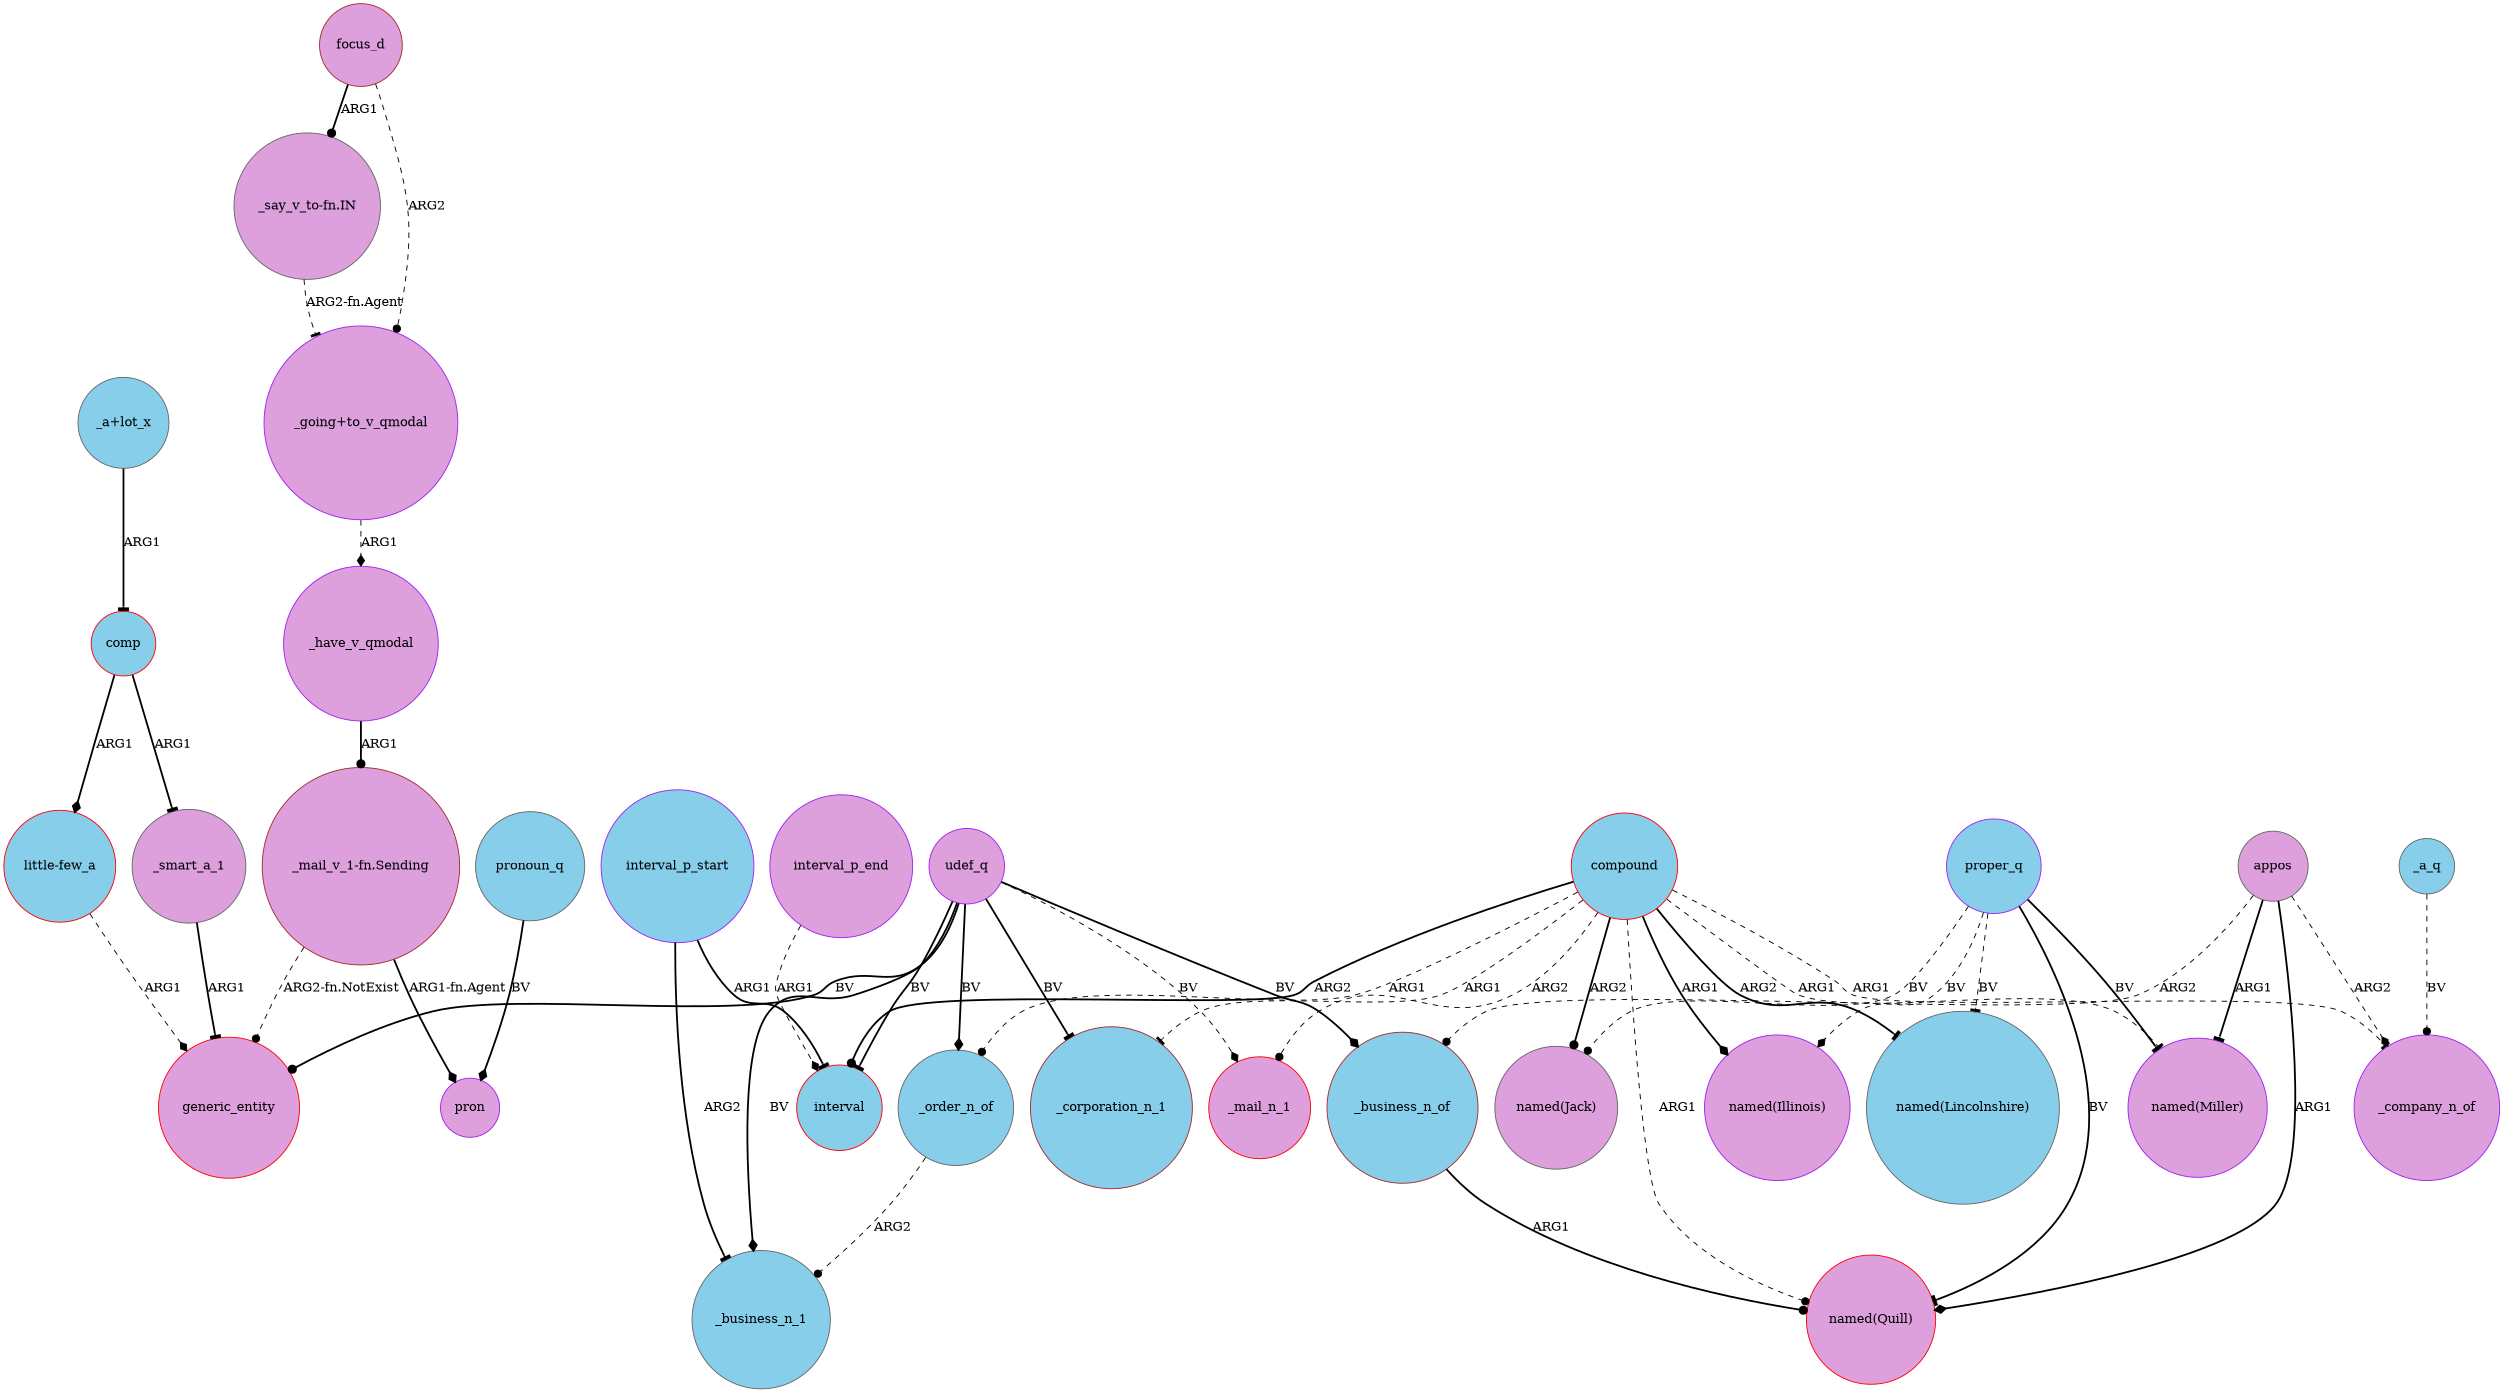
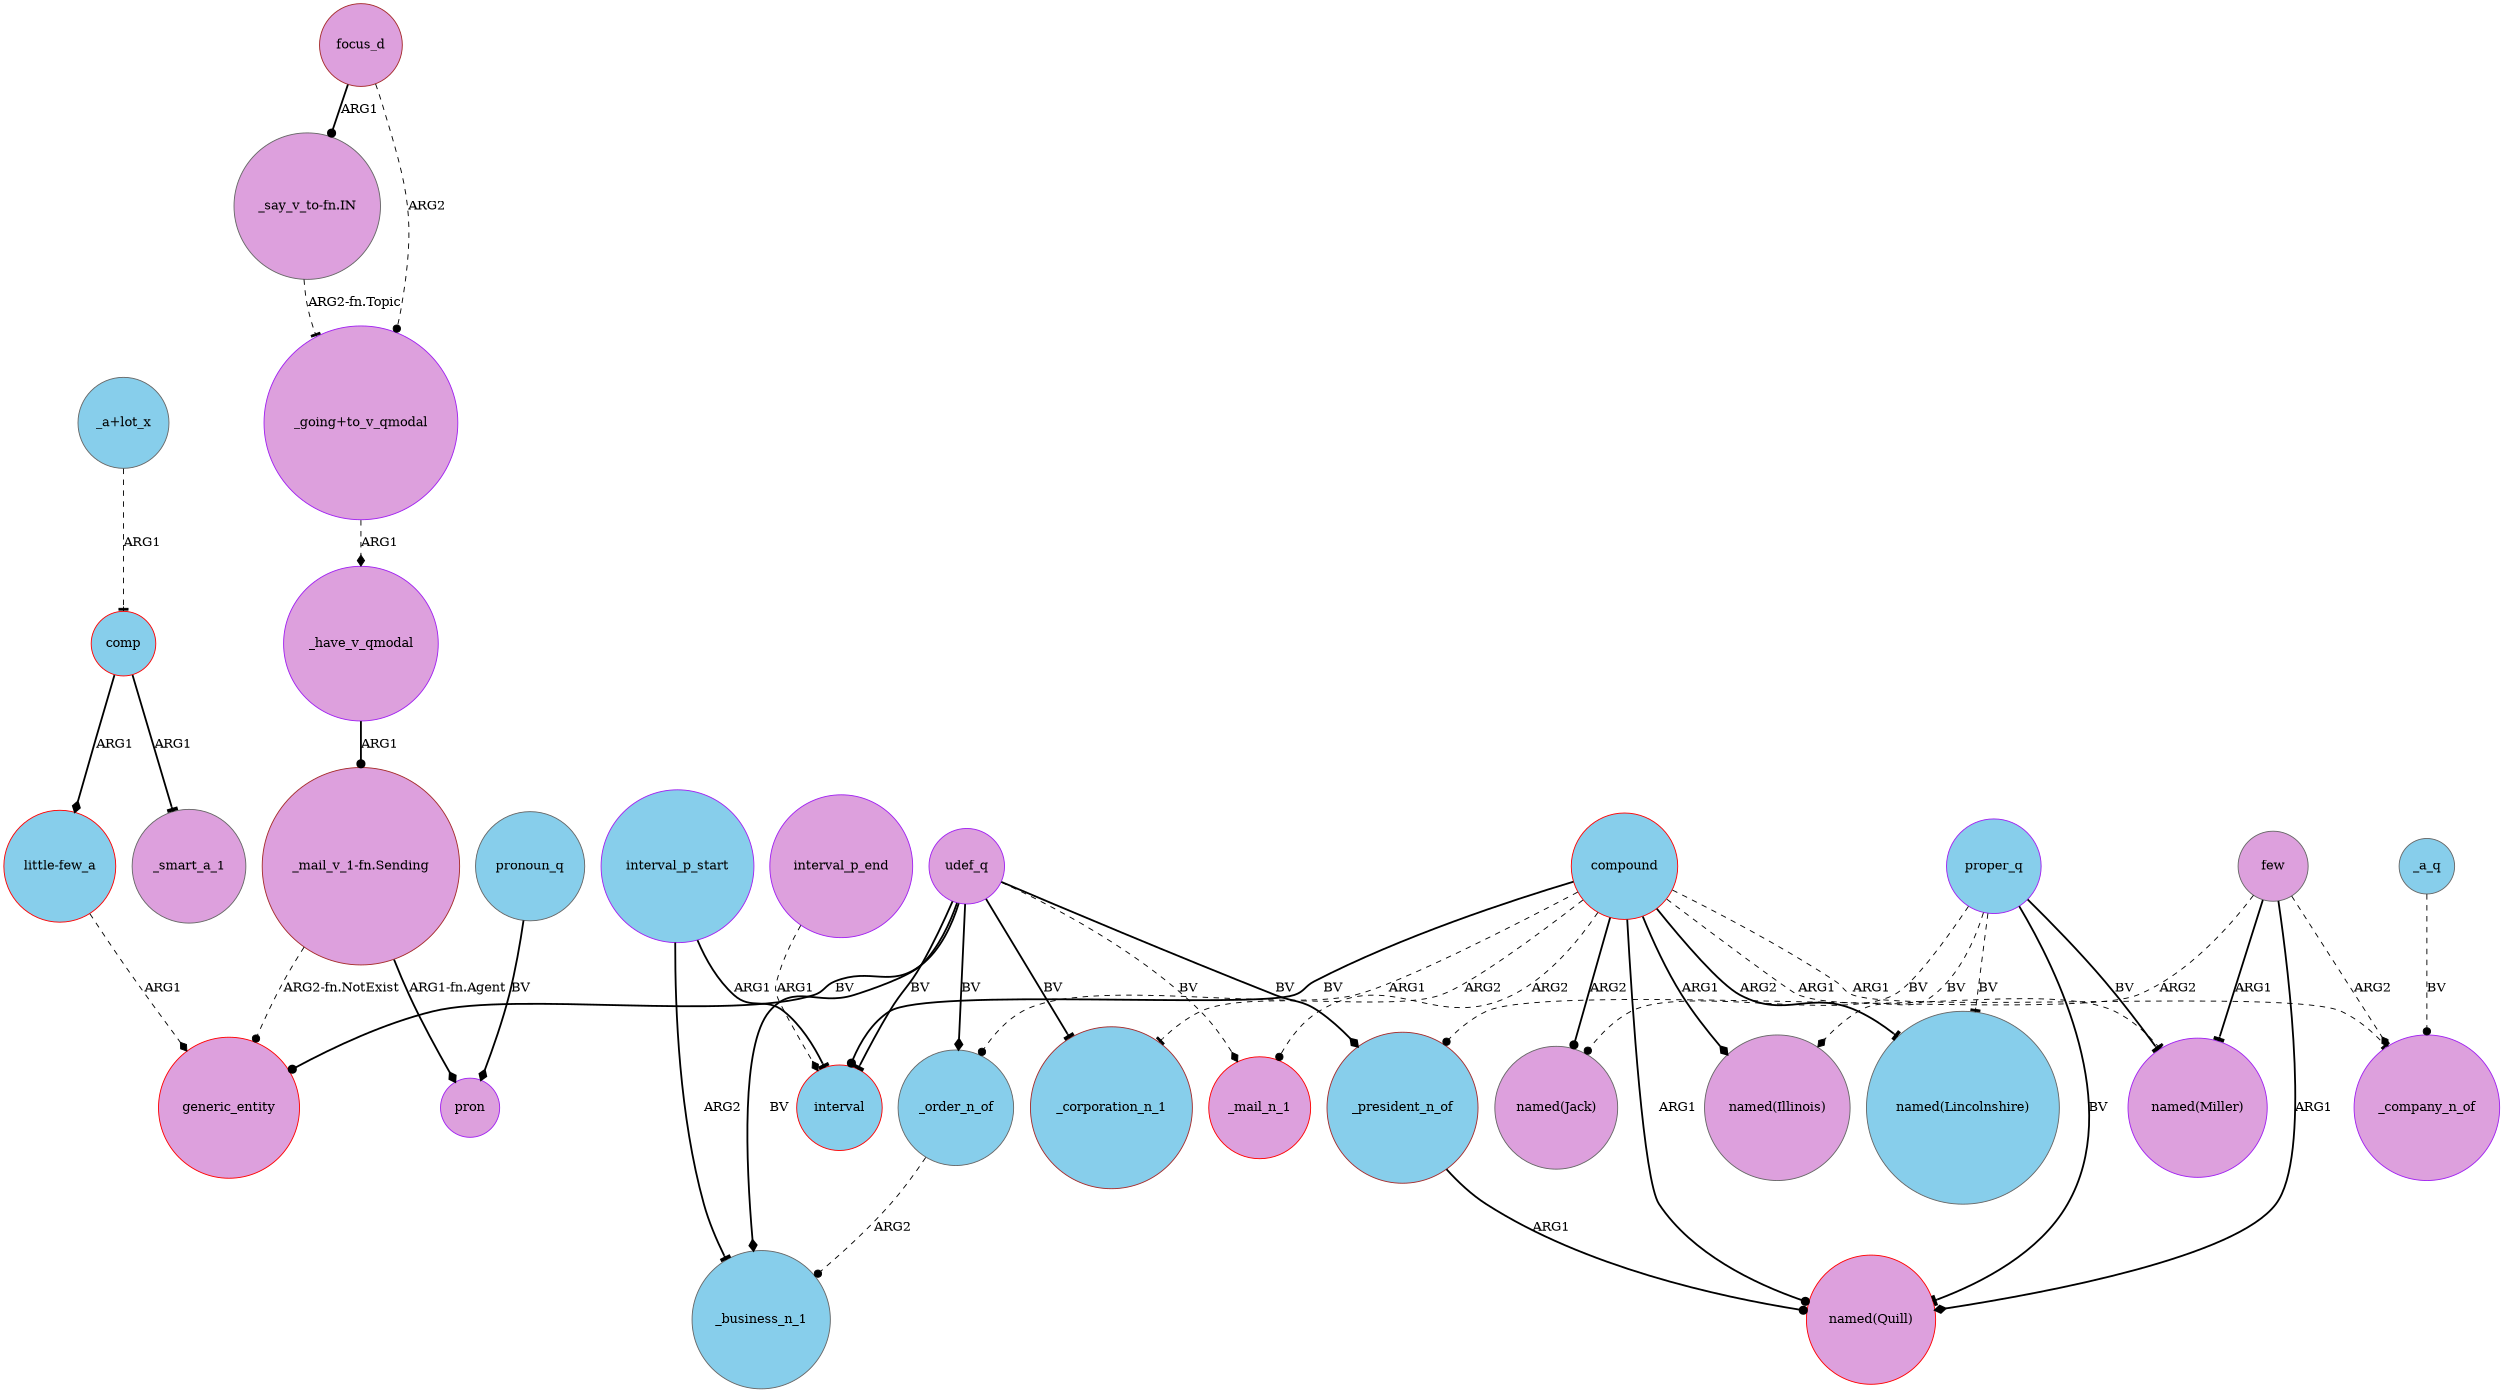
  digraph {
    node [color=gray40 fillcolor=plum shape=circle style=filled]
    edge [arrowhead=tee style=bold]
    _have_v_qmodal [color=purple]
    "_mail_v_1-fn.Sending" [color=brown]
    generic_entity [color=red]
    pron [color=purple]
    udef_q [color=purple]
    _order_n_of [fillcolor=skyblue]
    _corporation_n_1 [color=brown fillcolor=skyblue]
-   _president_n_of [color=brown fillcolor=skyblue label=_business_n_of]
+   _president_n_of [color=brown fillcolor=skyblue]
    _business_n_1 [fillcolor=skyblue]
    _mail_n_1 [color=red]
    interval [color=red fillcolor=skyblue]
    "named(Quill)" [color=red]
    "_going+to_v_qmodal" [color=purple]
    "_say_v_to-fn.IN"
    "named(Miller)" [color=purple]
-   appos
+   appos [label=few]
    _company_n_of [color=purple]
    compound [color=red fillcolor=skyblue]
    "named(Lincolnshire)" [fillcolor=skyblue]
-   "named(Illinois)" [color=purple]
+   "named(Illinois)"
    "named(Jack)"
    comp [color=red fillcolor=skyblue]
    _smart_a_1
    "little-few_a" [color=red fillcolor=skyblue]
    proper_q [color=purple fillcolor=skyblue]
    pronoun_q [fillcolor=skyblue]
    interval_p_end [color=purple]
    interval_p_start [color=purple fillcolor=skyblue]
    _a_q [fillcolor=skyblue]
    "_a+lot_x" [fillcolor=skyblue]
    focus_d [color=brown]
    _have_v_qmodal -> "_mail_v_1-fn.Sending" [arrowhead=dot label=ARG1]
    "_mail_v_1-fn.Sending" -> generic_entity [arrowhead=dot label="ARG2-fn.NotExist" style=dashed]
    "_mail_v_1-fn.Sending" -> pron [arrowhead=diamond label="ARG1-fn.Agent"]
    udef_q -> generic_entity [arrowhead=dot label=BV]
    udef_q -> _order_n_of [arrowhead=diamond label=BV]
    udef_q -> _corporation_n_1 [label=BV]
    udef_q -> _president_n_of [arrowhead=diamond label=BV]
    udef_q -> _business_n_1 [arrowhead=diamond label=BV]
    udef_q -> _mail_n_1 [arrowhead=diamond label=BV style=dashed]
    udef_q -> interval [label=BV]
    _order_n_of -> _business_n_1 [arrowhead=dot label=ARG2 style=dashed]
    _president_n_of -> "named(Quill)" [arrowhead=dot label=ARG1]
    "_going+to_v_qmodal" -> _have_v_qmodal [arrowhead=diamond label=ARG1 style=dashed]
-   "_say_v_to-fn.IN" -> "_going+to_v_qmodal" [label="ARG2-fn.Agent" style=dashed]
+   "_say_v_to-fn.IN" -> "_going+to_v_qmodal" [label="ARG2-fn.Topic" style=dashed]
    appos -> _president_n_of [arrowhead=dot label=ARG2 style=dashed]
    appos -> "named(Quill)" [arrowhead=diamond label=ARG1]
    appos -> "named(Miller)" [label=ARG1]
    appos -> _company_n_of [arrowhead=diamond label=ARG2 style=dashed]
    compound -> _order_n_of [arrowhead=dot label=ARG1 style=dashed]
-   compound -> _corporation_n_1 [label=ARG1 style=dashed]
+   compound -> _corporation_n_1 [label=ARG2 style=dashed]
    compound -> _mail_n_1 [arrowhead=dot label=ARG2 style=dashed]
-   compound -> interval [arrowhead=dot label=ARG2]
-   compound -> "named(Quill)" [arrowhead=dot label=ARG1 style=dashed]
+   compound -> interval [arrowhead=dot label=BV]
+   compound -> "named(Quill)" [arrowhead=dot label=ARG1]
    compound -> "named(Miller)" [label=ARG1 style=dashed]
    compound -> _company_n_of [label=ARG1 style=dashed]
    compound -> "named(Lincolnshire)" [label=ARG2]
    compound -> "named(Illinois)" [arrowhead=diamond label=ARG1]
    compound -> "named(Jack)" [arrowhead=dot label=ARG2]
    comp -> _smart_a_1 [label=ARG1]
    comp -> "little-few_a" [arrowhead=diamond label=ARG1]
-   _smart_a_1 -> generic_entity [label=ARG1]
    "little-few_a" -> generic_entity [arrowhead=diamond label=ARG1 style=dashed]
    proper_q -> "named(Quill)" [label=BV]
    proper_q -> "named(Miller)" [label=BV]
    proper_q -> "named(Lincolnshire)" [label=BV style=dashed]
    proper_q -> "named(Illinois)" [arrowhead=diamond label=BV style=dashed]
    proper_q -> "named(Jack)" [arrowhead=dot label=BV style=dashed]
    pronoun_q -> pron [arrowhead=diamond label=BV]
    interval_p_end -> interval [arrowhead=diamond label=ARG1 style=dashed]
    interval_p_start -> _business_n_1 [label=ARG2]
    interval_p_start -> interval [label=ARG1]
    _a_q -> _company_n_of [arrowhead=dot label=BV style=dashed]
-   "_a+lot_x" -> comp [label=ARG1]
+   "_a+lot_x" -> comp [label=ARG1 style=dashed]
    focus_d -> "_going+to_v_qmodal" [arrowhead=dot label=ARG2 style=dashed]
    focus_d -> "_say_v_to-fn.IN" [arrowhead=dot label=ARG1]
  }
